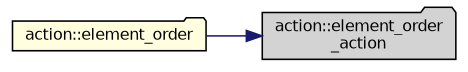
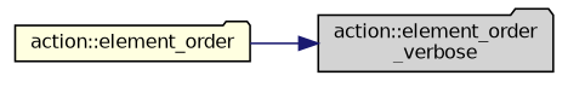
  digraph {
    rankdir=LR
    fontname="DejaVu Sans"
    node [color=black fontname="DejaVu Sans" fontsize=10 shape=folder style=filled]
    n1 [fillcolor=lightyellow fontcolor=black height=0.2 label="action::element_order" width=0.4]
-   n2 [fillcolor=lightgrey height=0.2 label="action::element_order\l_action" width=0.4]
+   n2 [fillcolor=lightgrey height=0.2 label="action::element_order\l_verbose" width=0.4]
    n1 -> n2 [color=midnightblue fontname="DejaVu Sans" fontsize=10 labelfontname=Helvetica labelfontsize=10 style=solid]
  }
